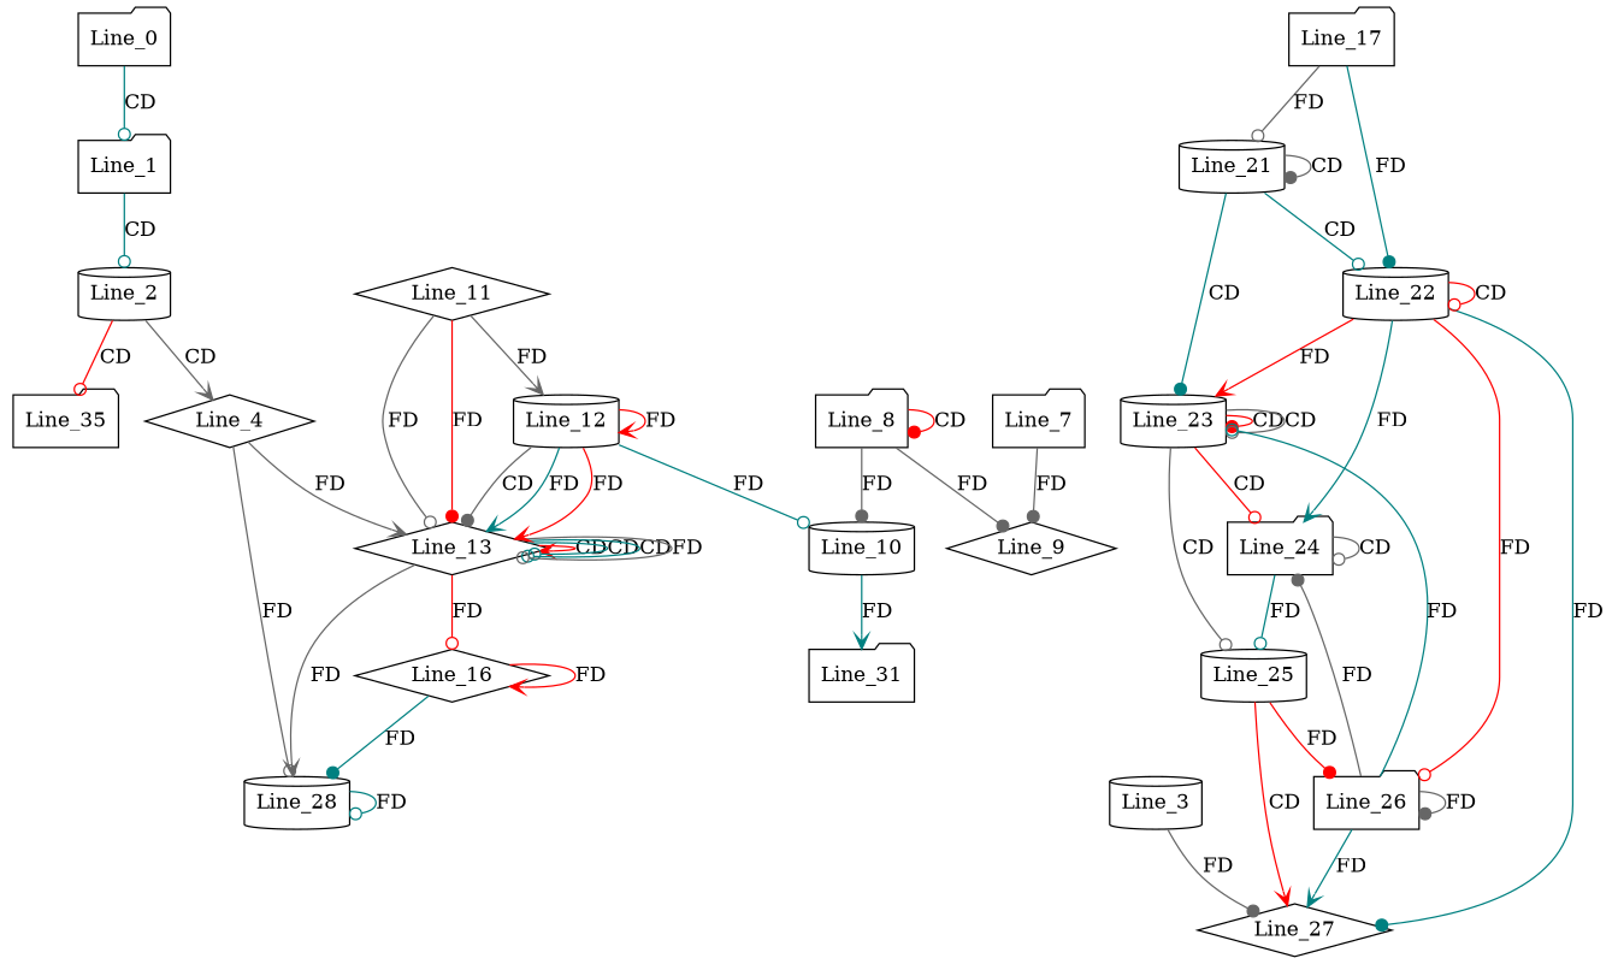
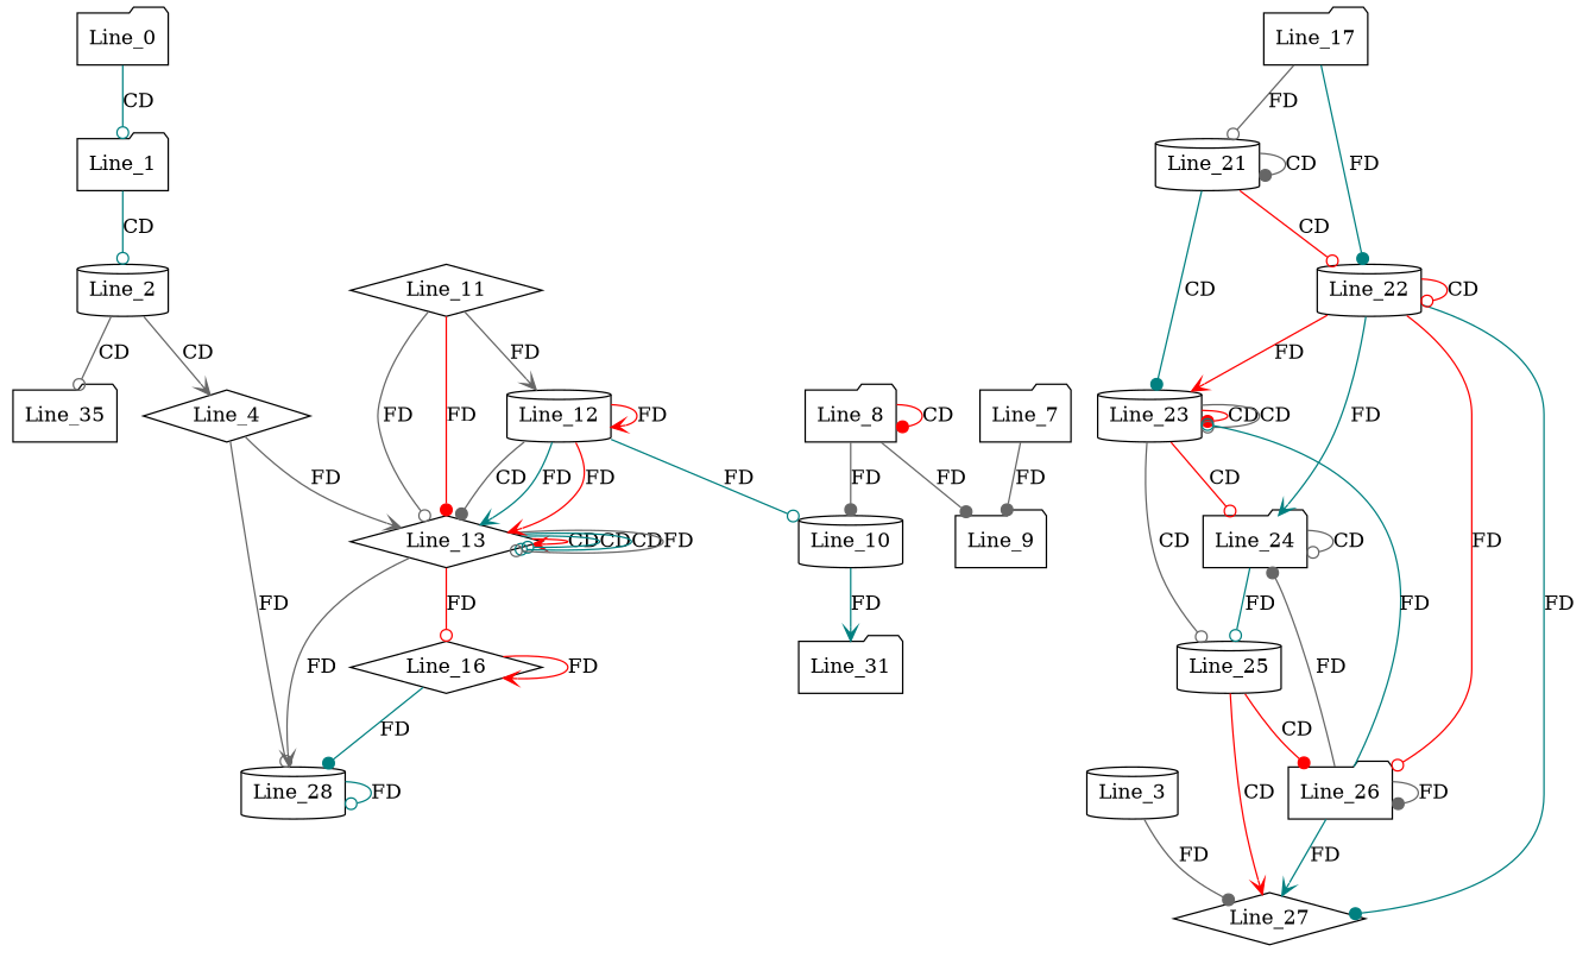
  digraph {
    node [shape=folder]
    edge [arrowhead=odot color=gray40]
    Line_0
    Line_1
    Line_2 [shape=cylinder]
    Line_4 [shape=diamond]
    Line_35
    Line_3 [shape=cylinder]
    Line_27 [shape=diamond]
    Line_13 [shape=diamond]
    n9 [label=Line_28 shape=cylinder]
    Line_16 [shape=diamond]
    Line_8
-   Line_9 [shape=diamond]
+   Line_9
    Line_10 [shape=cylinder]
    Line_31
    Line_7
    Line_12 [shape=cylinder]
    Line_11 [shape=diamond]
    Line_21 [shape=cylinder]
    Line_22 [shape=cylinder]
    Line_23 [shape=cylinder]
    Line_24
    Line_26
    Line_25 [shape=cylinder]
    Line_17
    Line_0 -> Line_1 [color=teal label=CD]
    Line_1 -> Line_2 [color=teal label=CD]
    Line_2 -> Line_4 [arrowhead=vee label=CD]
-   Line_2 -> Line_35 [color=red label=CD]
+   Line_2 -> Line_35 [label=CD]
    Line_4 -> Line_13 [arrowhead=vee label=FD]
    Line_4 -> n9 [label=FD]
    Line_3 -> Line_27 [arrowhead=dot label=FD]
    Line_13 -> Line_13 [arrowhead=vee color=red label=CD]
    Line_13 -> Line_13 [color=teal label=CD]
    Line_13 -> Line_13 [color=teal label=CD]
    Line_13 -> Line_13 [label=FD]
    Line_13 -> n9 [arrowhead=vee label=FD]
    Line_13 -> Line_16 [color=red label=FD]
    n9 -> n9 [color=teal label=FD]
    Line_16 -> n9 [arrowhead=dot color=teal label=FD]
    Line_16 -> Line_16 [arrowhead=vee color=red label=FD]
    Line_8 -> Line_8 [arrowhead=dot color=red label=CD]
    Line_8 -> Line_9 [arrowhead=dot label=FD]
    Line_8 -> Line_10 [arrowhead=dot label=FD]
    Line_10 -> Line_31 [arrowhead=vee color=teal label=FD]
    Line_7 -> Line_9 [arrowhead=dot label=FD]
    Line_12 -> Line_13 [arrowhead=dot label=CD]
    Line_12 -> Line_13 [arrowhead=vee color=teal label=FD]
    Line_12 -> Line_13 [arrowhead=vee color=red label=FD]
    Line_12 -> Line_10 [color=teal label=FD]
    Line_12 -> Line_12 [arrowhead=vee color=red label=FD]
    Line_11 -> Line_13 [label=FD]
    Line_11 -> Line_13 [arrowhead=dot color=red label=FD]
    Line_11 -> Line_12 [arrowhead=vee label=FD]
    Line_21 -> Line_21 [arrowhead=dot label=CD]
-   Line_21 -> Line_22 [color=teal label=CD]
+   Line_21 -> Line_22 [color=red label=CD]
    Line_21 -> Line_23 [arrowhead=dot color=teal label=CD]
    Line_22 -> Line_27 [arrowhead=dot color=teal label=FD]
    Line_22 -> Line_22 [color=red label=CD]
    Line_22 -> Line_23 [arrowhead=vee color=red label=FD]
    Line_22 -> Line_24 [arrowhead=vee color=teal label=FD]
    Line_22 -> Line_26 [color=red label=FD]
    Line_23 -> Line_23 [arrowhead=dot color=red label=CD]
    Line_23 -> Line_23 [label=CD]
    Line_23 -> Line_24 [color=red label=CD]
    Line_23 -> Line_25 [label=CD]
    Line_24 -> Line_24 [label=CD]
    Line_24 -> Line_25 [color=teal label=FD]
    Line_26 -> Line_27 [arrowhead=vee color=teal label=FD]
    Line_26 -> Line_23 [color=teal label=FD]
    Line_26 -> Line_24 [arrowhead=dot label=FD]
    Line_26 -> Line_26 [arrowhead=dot label=FD]
    Line_25 -> Line_27 [arrowhead=vee color=red label=CD]
-   Line_25 -> Line_26 [arrowhead=dot color=red label=FD]
+   Line_25 -> Line_26 [arrowhead=dot color=red label=CD]
    Line_17 -> Line_21 [label=FD]
    Line_17 -> Line_22 [arrowhead=dot color=teal label=FD]
  }
